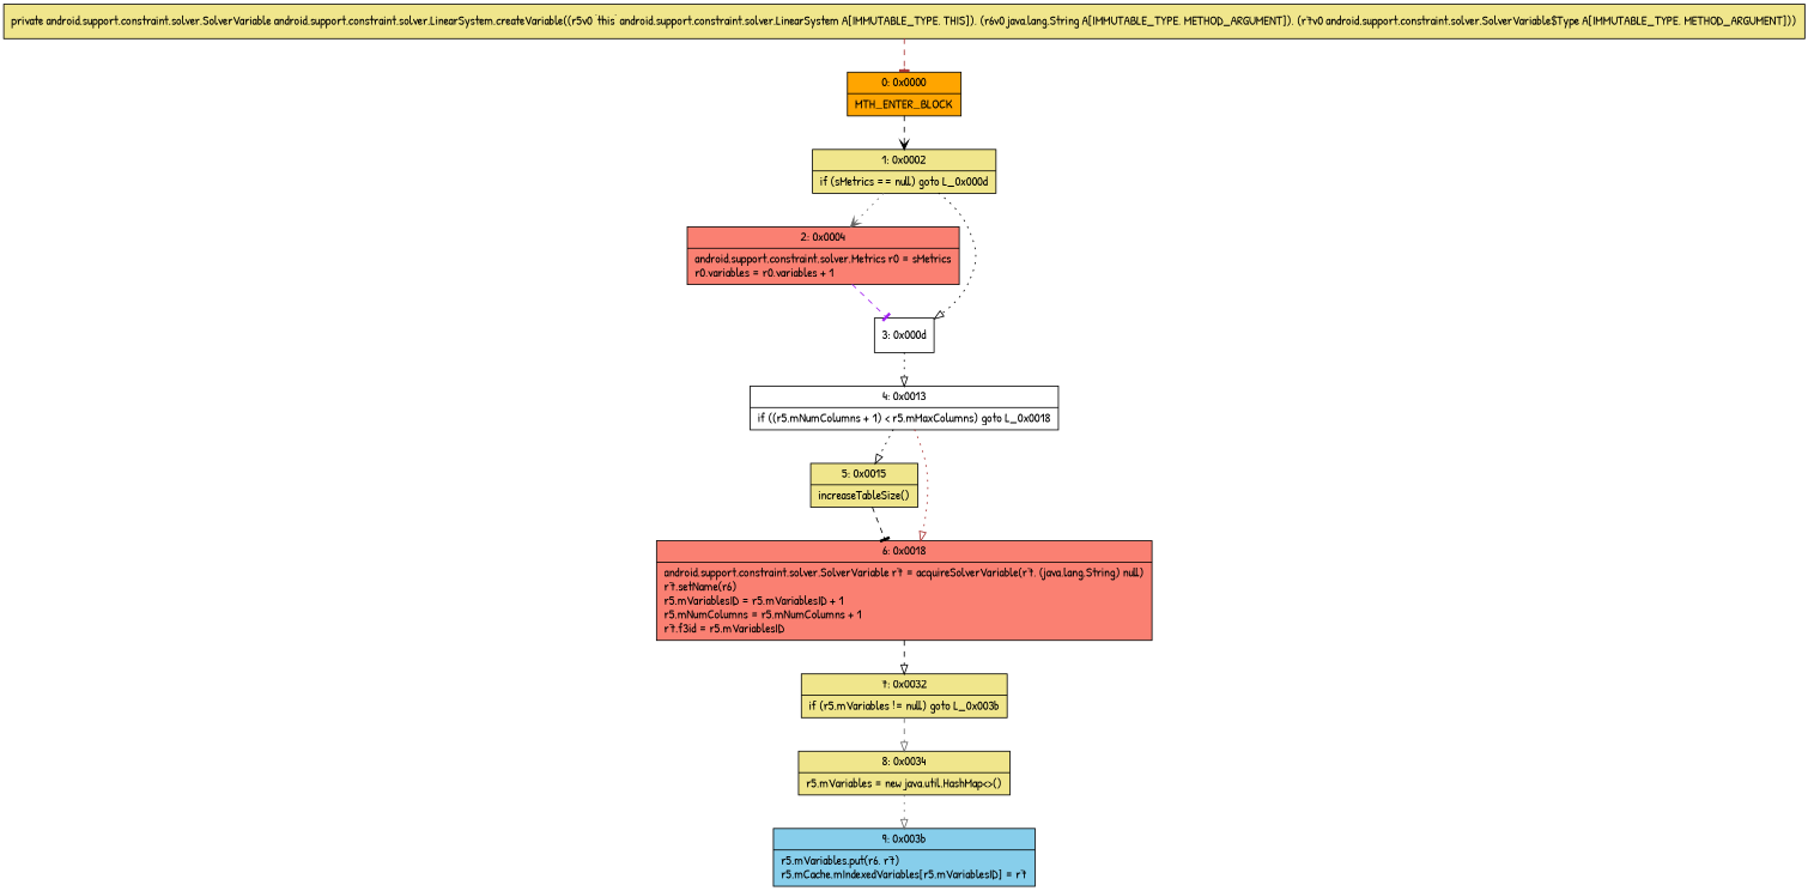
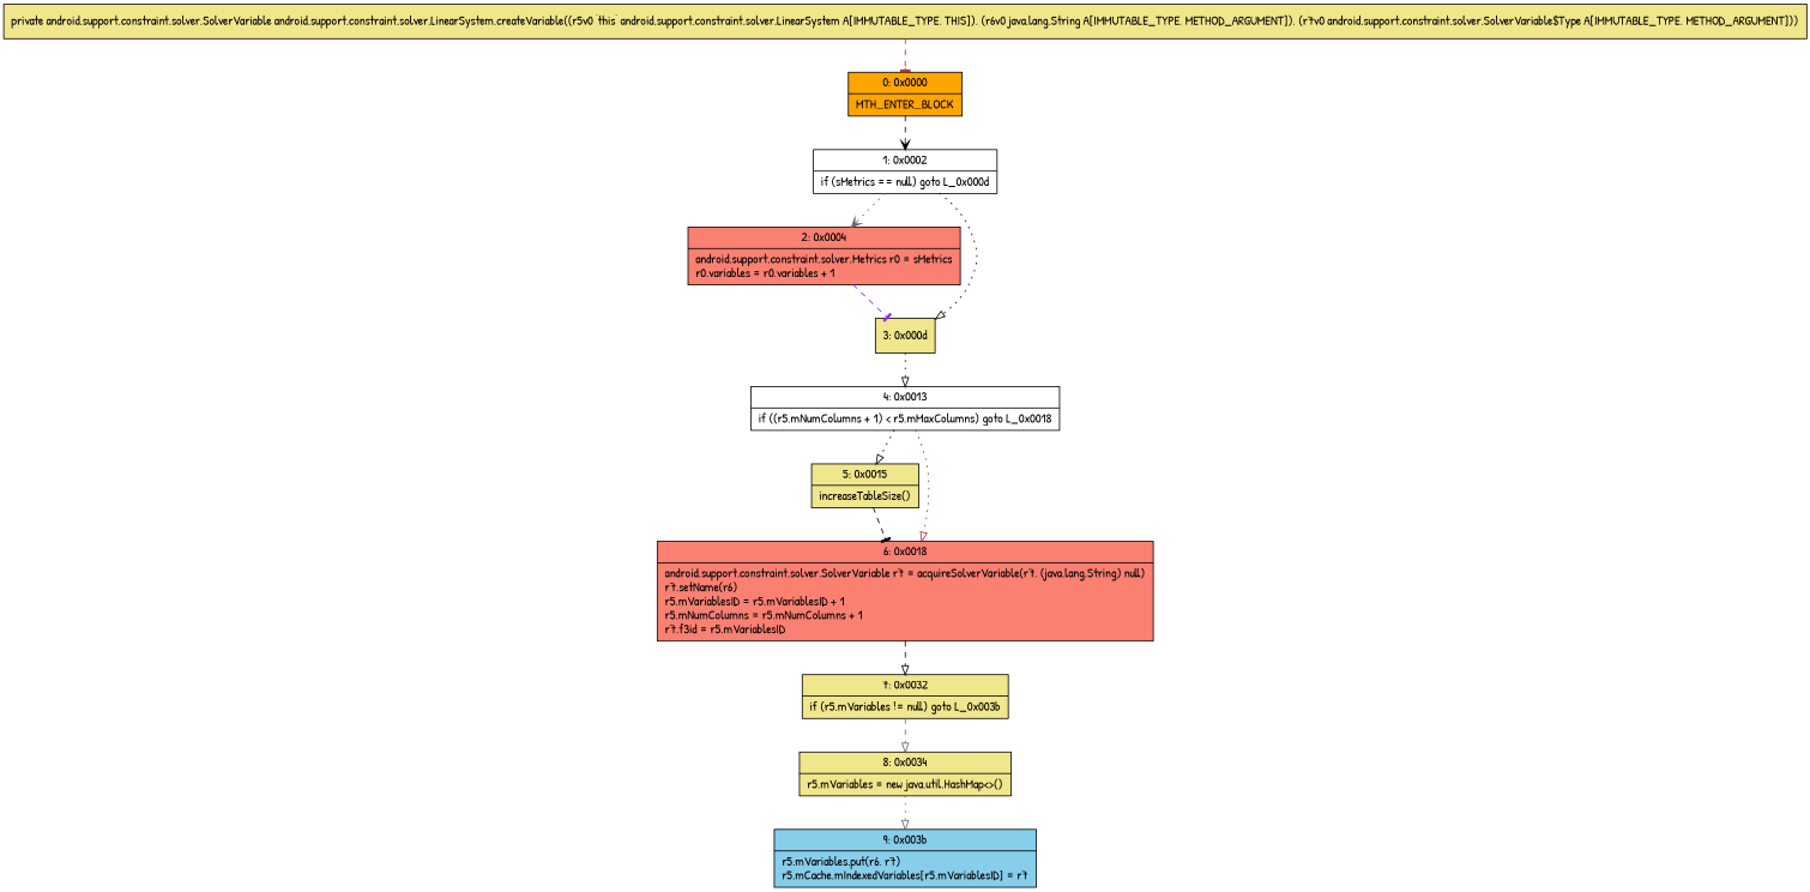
  digraph {
    fontname="Patrick Hand"
    node [fillcolor=khaki fontname="Patrick Hand" shape=record style=filled]
    edge [arrowhead=onormal color=black fontname="Patrick Hand" style=dashed]
    n1 [fillcolor=orange label="{0\:\ 0x0000|MTH_ENTER_BLOCK\l}"]
-   n2 [label="{1\:\ 0x0002|if (sMetrics == null) goto L_0x000d\l}"]
+   n2 [fillcolor=white label="{1\:\ 0x0002|if (sMetrics == null) goto L_0x000d\l}"]
    n3 [fillcolor=salmon label="{2\:\ 0x0004|android.support.constraint.solver.Metrics r0 = sMetrics\lr0.variables = r0.variables + 1\l}"]
-   n4 [fillcolor=white label="{3\:\ 0x000d}"]
+   n4 [label="{3\:\ 0x000d}"]
    n5 [fillcolor=white label="{4\:\ 0x0013|if ((r5.mNumColumns + 1) \< r5.mMaxColumns) goto L_0x0018\l}"]
    n6 [label="{5\:\ 0x0015|increaseTableSize()\l}"]
    n7 [fillcolor=salmon label="{6\:\ 0x0018|android.support.constraint.solver.SolverVariable r7 = acquireSolverVariable(r7, (java.lang.String) null)\lr7.setName(r6)\lr5.mVariablesID = r5.mVariablesID + 1\lr5.mNumColumns = r5.mNumColumns + 1\lr7.f3id = r5.mVariablesID\l}"]
    n8 [label="{7\:\ 0x0032|if (r5.mVariables != null) goto L_0x003b\l}"]
    n9 [label="{8\:\ 0x0034|r5.mVariables = new java.util.HashMap\<\>()\l}"]
    n10 [fillcolor=skyblue label="{9\:\ 0x003b|r5.mVariables.put(r6, r7)\lr5.mCache.mIndexedVariables[r5.mVariablesID] = r7\l}"]
    n11 [label="{private android.support.constraint.solver.SolverVariable android.support.constraint.solver.LinearSystem.createVariable((r5v0 'this' android.support.constraint.solver.LinearSystem A[IMMUTABLE_TYPE, THIS]), (r6v0 java.lang.String A[IMMUTABLE_TYPE, METHOD_ARGUMENT]), (r7v0 android.support.constraint.solver.SolverVariable$Type A[IMMUTABLE_TYPE, METHOD_ARGUMENT])) }"]
    n1 -> n2 [arrowhead=vee]
    n2 -> n3 [arrowhead=vee color=gray40 style=dotted]
    n2 -> n4 [style=dotted]
    n3 -> n4 [arrowhead=tee color=purple]
    n4 -> n5 [style=dotted]
    n5 -> n6 [style=dotted]
    n5 -> n7 [color=brown style=dotted]
    n6 -> n7 [arrowhead=tee]
    n7 -> n8
    n8 -> n9 [color=gray40]
    n9 -> n10 [color=gray40 style=dotted]
    n11 -> n1 [arrowhead=tee color=brown]
  }
